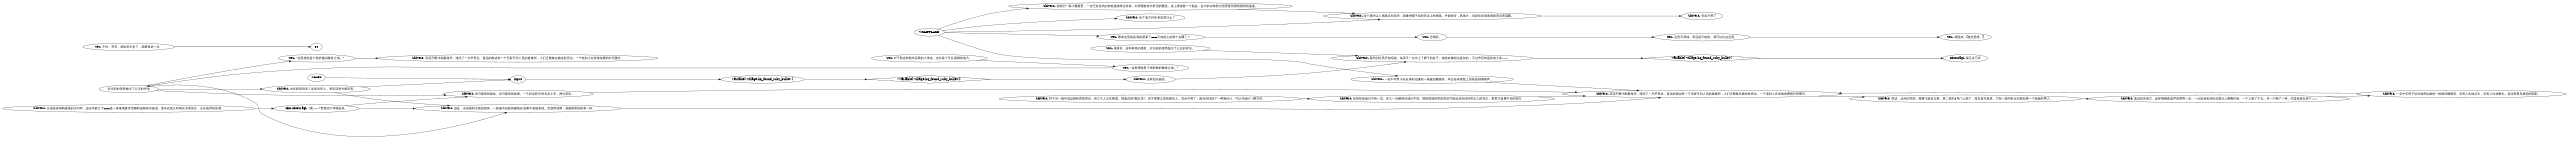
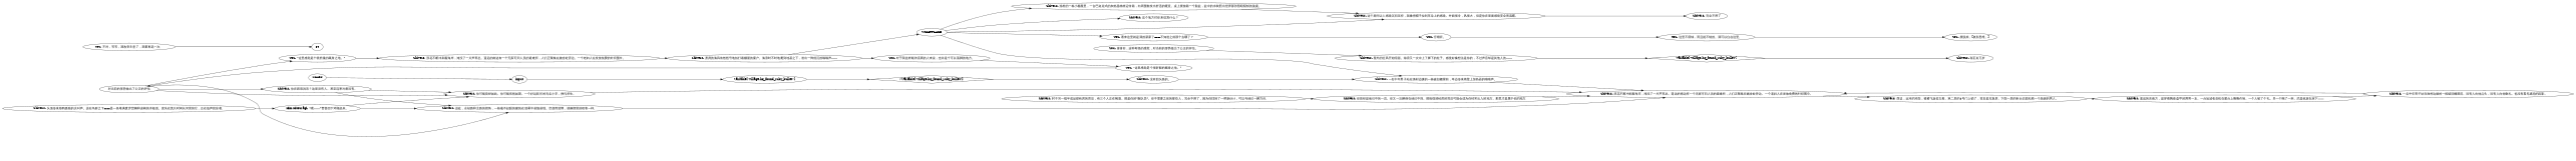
  digraph {
    rankdir=LR
    n1 [label=START]
    n2 [label=input]
    n3 [label="Variable[\"village.hq_found_ruby_bullet\"]"]
    n4 [label="!(Variable[\"village.hq_found_ruby_bullet\"])" shape=diamond]
-   n5 [label="Kitsuragi: 瑞瓦肖万岁"]
+   n5 [label="Shivers: 瑞瓦肖万岁"]
    n6 [label="Shivers: 头顶传来海鸥孤独的尖叫声。远在鸟群之下——是一条堆满废弃货摊和桌椅的木板道。迷失在悠久时间长河里的它，正在低声回应着。"]
    n7 [label="Kim Kitsuragi: “嗯……”警督四下环顾起来。"]
    n8 [label="Shivers: 你可能曾经如此。你可能依然如斯。一个好运耗尽的无名小卒，挣扎求生。"]
    n9 [label="Shivers: 远处，永劫路和主路的拐角，一栋毫不起眼的建筑在迷雾中若隐若现。空虚而迷惘，就像那里的租客一样。"]
    n10 [label="Shivers: 你曾经是他们中的一员。你又一次醉倒在他们中间。那栋煤渣砖房的背后可能会成为你经常出入的地方。那里才是属于你的地方。"]
    n11 [label="Shivers: 浪花不断冲刷着海岸，淹没了一片芦苇丛。遥远的南边有一个无家可归人员的避难所，人们正聚集在施舍处旁边。一个老妇人在发放免费的针织围巾。"]
    n12 [label="Shivers: 西边，运河的对面，褴褛飞旋耸立着。第二层的1号门上锁了，背后是垃圾房。下面一层的柜台后面站着一个急躁的男人。"]
    n13 [label="Shivers: 屋外的狂风开始喧嚣。海浪又一次冲上了脚下的柱子。感觉好像想法是你的，不过声音却是其他人的……"]
    n14 [label="Variable[\"village.hq_found_ruby_bullet\"]" shape=diamond]
    n15 [label="Shivers: 一名中年男子站在渔村边缘的一栋破旧棚屋前。没有人向他点头，没有人向他敬礼。也没有看见逃犯的踪影。"]
    n16 [label="Shivers: 村子另一端半成品煤砖房的背后，有三个人正在喝酒。那是你的*新队员*。你不需要之前的那些人，完全不用了，因为你找到了一帮新伙计，可以与他们一醉方休。"]
    n17 [label="You: 谢谢你，这种奇怪的感觉，对当前的形势做出了公正的评估。"]
+   n18 [label="Shivers: 凛冽的海风依然怒号地拍打着棚屋的窗户。海浪时不时地爬到地基之下，发出一阵低沉的嗡嗡声……"]
    n19 [label="You: 对于我这样颠沛流离的人来说，也许是个可以落脚的地方。"]
    n20 [label=WHATPLACE]
    n21 [label="You: “这里感觉是个很舒服的藏身之地。”"]
    n22 [label="Shivers: 一名中年男子站在渔村边缘的一栋破旧棚屋前，耳边传来墙壁上加热器的嗡嗡声。"]
    n23 [label="Shivers: 这个房间让人感觉沉闷压抑，就像把帽子拉到耳朵上的感觉。外面很冷，风很大，但是你在里面感觉安全而温暖。"]
    n24 [label="You: 看来这里就是我的新家了——不知道之前那个去哪了？"]
    n25 [label="Shivers: 渔村的一栋小棚屋里，一台巴洛克式的加热器静静运转着，向周围散发出舒适的暖意。桌上摆放着一个脸盆，盆中的水映照出世界那张昏暗阴郁的脸庞。"]
    n26 [label="Shivers: 这个地方对你来说算什么？"]
    n27 [label="Shivers: 没有回头路的。"]
    n28 [label="对当前的形势做出了公正的评估"]
    n29 [label="You: “这里感觉是个很舒服的藏身之地。”"]
    n30 [label="Shivers: 你在跟谁说话？这里没有人。甚至连寒冷都没有。"]
    n31 [label="Shivers: 浪花不断冲刷着海岸，淹没了一片芦苇丛。遥远的南边有一个无家可归人员的避难所，人们正聚集在施舍处旁边。一个老妇人在发放免费的针织围巾。"]
    n32 [label="Shivers: 遥远的东南方，是穿着陶瓷盔甲的两男一女。一台短波收音机在窗台上嘶嘶作响。一个人敬了个礼。另一个喝了一杯。武器就放在床下……"]
    n33 [label="You: 摆脱掉。[放弃思维。]"]
    n34 [label="You: 不对，等等，我改变主意了，我要再选一次。"]
    39
    n36 [label="Shivers: 完全不用了"]
    n37 [label="You: 这里不用钱，而且挺不错的。我可以住在这里。"]
    n38 [label="You: 仔细听。"]
    n1 -> n2
    n2 -> n3
    n3 -> n4
    n4 -> n27
    n6 -> n7
    n7 -> n8
    n7 -> n9
    n8 -> n11
    n9 -> n11
    n10 -> n11
    n11 -> n12
    n12 -> n32
    n13 -> n14
    n14 -> n5
    n15 -> n11
    n16 -> n10
    n17 -> n13
+   n18 -> n19
+   n18 -> n20
    n19 -> n21
    n20 -> n22
    n20 -> n23
    n20 -> n24
    n20 -> n25
    n20 -> n26
    n21 -> n28
    n22 -> n11
    n23 -> n36
    n24 -> n38
    n25 -> n23
-   n27 -> n13
+   n27 -> n22
    n28 -> n8
    n28 -> n9
    n28 -> n29
    n28 -> n30
    n29 -> n31
-   n30 -> n2
+   n30 -> n8
    n30 -> n9
+   n31 -> n18
    n32 -> n15
    n34 -> 39
    n37 -> n33
    n38 -> n37
  }
